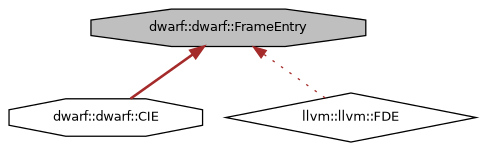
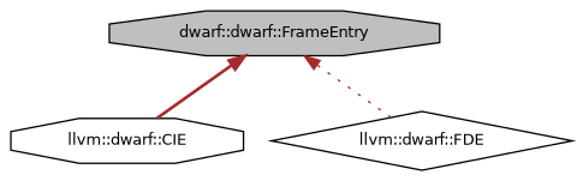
  digraph {
    node [color=black fontname=Helvetica fontsize=10 shape=octagon]
    edge [color=brown dir=back fontname=Helvetica fontsize=10 labelfontname=Helvetica labelfontsize=10]
    n1 [fillcolor=grey75 fontcolor=black height=0.2 label="dwarf::dwarf::FrameEntry" style=filled width=0.4]
-   n2 [height=0.2 label="dwarf::dwarf::CIE" width=0.4]
-   n3 [height=0.2 label="llvm::llvm::FDE" shape=diamond width=0.4]
+   n2 [height=0.2 label="llvm::dwarf::CIE" width=0.4]
+   n3 [height=0.2 label="llvm::dwarf::FDE" shape=diamond width=0.4]
    n1 -> n2 [style=bold]
    n1 -> n3 [style=dotted]
  }
